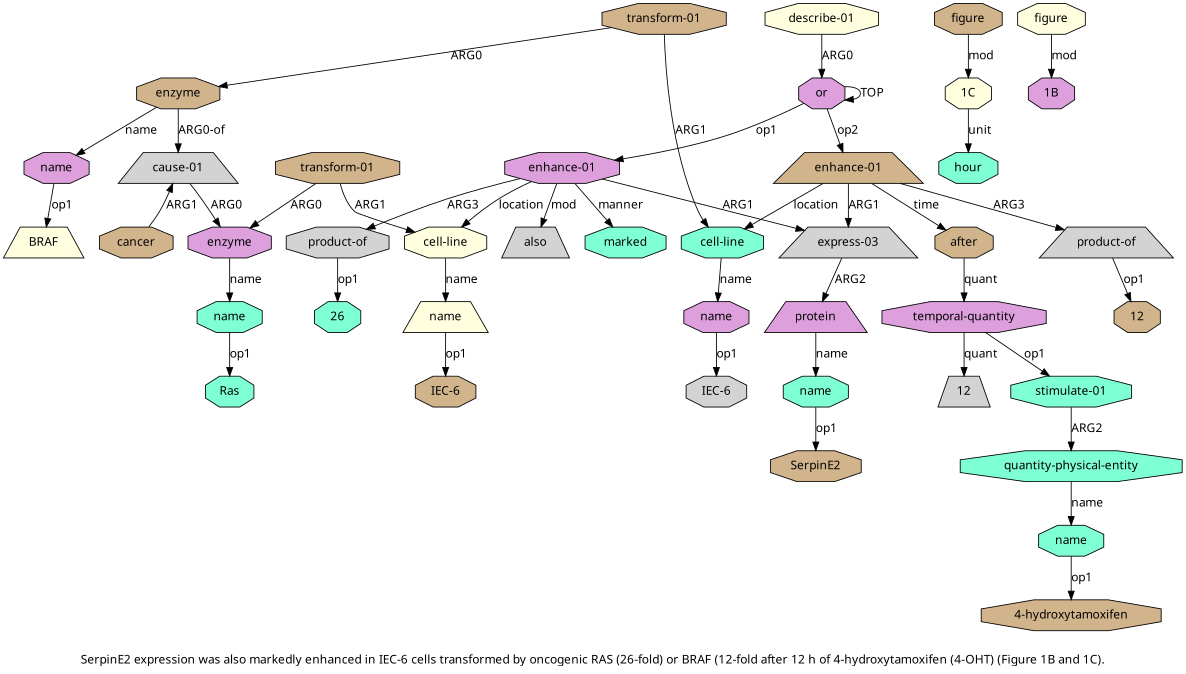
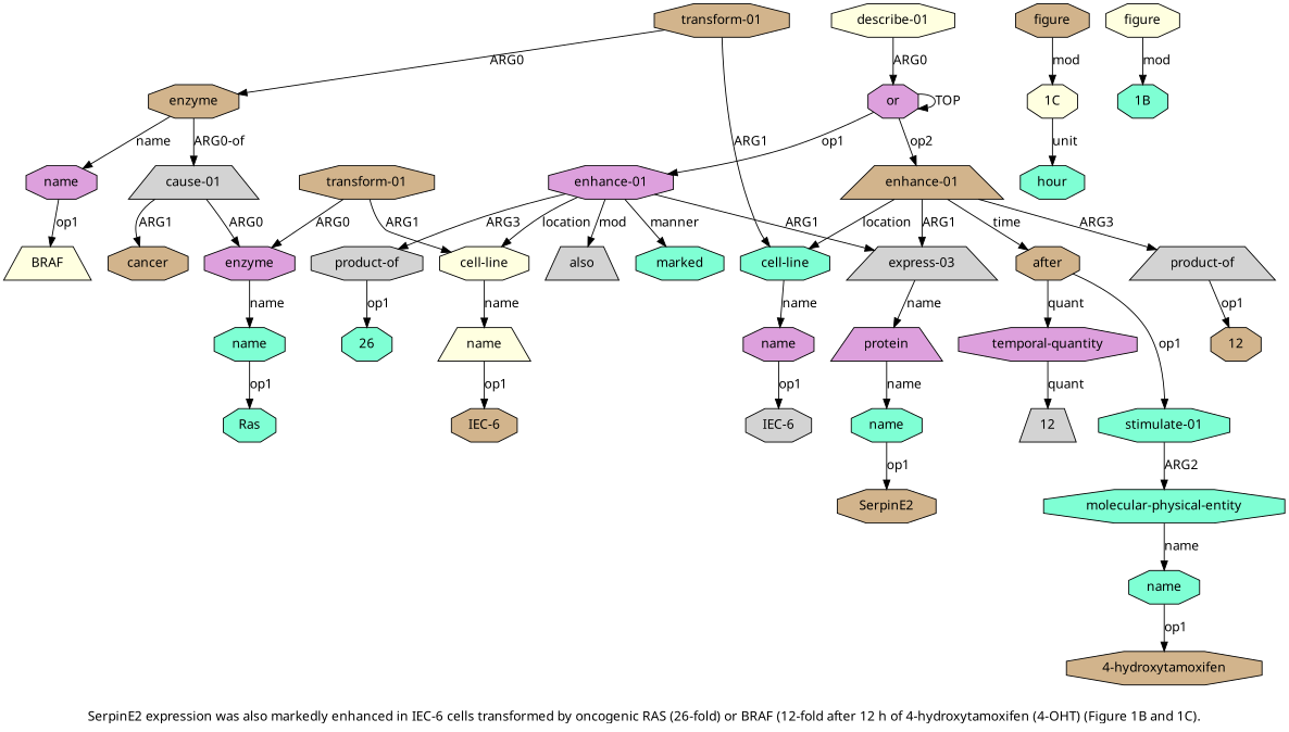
  digraph {
    fontname="Noto Sans"
    label="SerpinE2 expression was also markedly enhanced in IEC-6 cells transformed by oncogenic RAS (26-fold) or BRAF (12-fold after 12 h of 4-hydroxytamoxifen (4-OHT) (Figure 1B and 1C)."
    node [color=black fillcolor=tan fontname="Noto Sans" gold_ind=-1 gold_label=name shape=octagon style=filled test_ind=-1 test_label=name]
    edge [color=black fontname="Noto Sans" gold_label=op1 test_label=op1]
    n1 [fillcolor=aquamarine gold_ind=20 label=name test_ind=20]
    n2 [gold_label="4-hydroxytamoxifen" label="4-hydroxytamoxifen" test_label="4-hydroxytamoxifen"]
    n3 [fillcolor=plum gold_ind=21 gold_label="temporal-quantity" label="temporal-quantity" test_ind=21 test_label="temporal-quantity"]
    n4 [fillcolor=lightgrey gold_label=12 label=12 shape=trapezium test_label=12]
    n5 [fillcolor=aquamarine gold_ind=22 gold_label=hour label=hour test_ind=22 test_label=hour]
    n6 [fillcolor=aquamarine gold_ind=23 gold_label="cell-line" label="cell-line" test_ind=23 test_label="cell-line"]
    n7 [fillcolor=plum gold_ind=24 label=name test_ind=24]
    n8 [fillcolor=lightgrey gold_label="IEC-6" label="IEC-6" test_label="IEC-6"]
    n9 [gold_ind=25 gold_label="transform-01" label="transform-01" test_ind=25 test_label="transform-01"]
    n10 [gold_ind=26 gold_label=enzyme label=enzyme test_ind=26 test_label=enzyme]
    n11 [fillcolor=plum gold_ind=27 label=name test_ind=27]
    n12 [fillcolor=lightgrey gold_ind=13 gold_label="cause-01" label="cause-01" shape=trapezium test_ind=13 test_label="cause-01"]
    n13 [fillcolor=lightyellow gold_label=BRAF label=BRAF shape=trapezium test_label=BRAF]
    n14 [gold_ind=14 gold_label=cancer label=cancer test_ind=14 test_label=cancer]
    n15 [fillcolor=plum gold_ind=11 gold_label=enzyme label=enzyme test_ind=11 test_label=enzyme]
    n16 [fillcolor=aquamarine gold_ind=12 label=name test_ind=12]
    n17 [fillcolor=lightyellow gold_ind=28 gold_label="describe-01" label="describe-01" test_ind=28 test_label="describe-01"]
    n18 [fillcolor=plum gold_ind=0 gold_label=or label=or test_ind=0 test_label=or]
    n19 [gold_ind=15 gold_label="enhance-01" label="enhance-01" shape=trapezium test_ind=15 test_label="enhance-01"]
    n20 [fillcolor=plum gold_ind=1 gold_label="enhance-01" label="enhance-01" test_ind=1 test_label="enhance-01"]
    n21 [gold_ind=31 gold_label=figure label=figure test_ind=31 test_label=figure]
    n22 [fillcolor=lightyellow gold_label="1C" label="1C" test_label="1C"]
    n23 [fillcolor=lightyellow gold_ind=30 gold_label=figure label=figure test_ind=30 test_label=figure]
-   n24 [fillcolor=plum gold_label="1B" label="1B" test_label="1B"]
+   n24 [fillcolor=aquamarine gold_label="1B" label="1B" test_label="1B"]
    n25 [gold_ind=17 gold_label=after label=after test_ind=17 test_label=after]
    n26 [fillcolor=lightgrey gold_ind=16 gold_label="product-of" label="product-of" shape=trapezium test_ind=16 test_label="product-of"]
    n27 [fillcolor=lightgrey gold_ind=2 gold_label="express-03" label="express-03" shape=trapezium test_ind=2 test_label="express-03"]
    n28 [fillcolor=lightyellow gold_ind=8 gold_label="cell-line" label="cell-line" test_ind=8 test_label="cell-line"]
    n29 [fillcolor=lightgrey gold_ind=5 gold_label="product-of" label="product-of" test_ind=5 test_label="product-of"]
    n30 [fillcolor=lightgrey gold_ind=7 gold_label=also label=also shape=trapezium test_ind=7 test_label=also]
    n31 [fillcolor=aquamarine gold_ind=6 gold_label=marked label=marked test_ind=6 test_label=marked]
    n32 [gold_label=SerpinE2 label=SerpinE2 test_label=SerpinE2]
    n33 [gold_label=12 label=12 test_label=12]
    n34 [fillcolor=aquamarine gold_ind=18 gold_label="stimulate-01" label="stimulate-01" test_ind=18 test_label="stimulate-01"]
    n35 [fillcolor=plum gold_ind=3 gold_label=protein label=protein shape=trapezium test_ind=3 test_label=protein]
-   n36 [fillcolor=aquamarine gold_ind=19 gold_label="molecular-physical-entity" label="quantity-physical-entity" test_ind=19 test_label="molecular-physical-entity"]
+   n36 [fillcolor=aquamarine gold_ind=19 gold_label="molecular-physical-entity" label="molecular-physical-entity" test_ind=19 test_label="molecular-physical-entity"]
    n37 [fillcolor=aquamarine gold_ind=4 label=name test_ind=4]
    n38 [fillcolor=aquamarine gold_label=Ras label=Ras test_label=Ras]
    n39 [gold_ind=10 gold_label="transform-01" label="transform-01" test_ind=10 test_label="transform-01"]
    n40 [fillcolor=lightyellow gold_ind=9 label=name shape=trapezium test_ind=9]
    n41 [gold_label="IEC-6" label="IEC-6" test_label="IEC-6"]
    n42 [fillcolor=aquamarine gold_label=26 label=26 test_label=26]
    n1 -> n2 [label=op1]
    n3 -> n4 [gold_label=quant label=quant test_label=quant]
    n6 -> n7 [gold_label=name label=name test_label=name]
    n7 -> n8 [label=op1]
    n9 -> n6 [gold_label=ARG1 label=ARG1 test_label=ARG1]
    n9 -> n10 [gold_label=ARG0 label=ARG0 test_label=ARG0]
    n10 -> n11 [gold_label=name label=name test_label=name]
    n10 -> n12 [gold_label="ARG0-of" label="ARG0-of" test_label="ARG0-of"]
    n11 -> n13 [label=op1]
-   n14 -> n12 [gold_label=ARG1 label=ARG1 test_label=ARG1]
+   n12 -> n14 [gold_label=ARG1 label=ARG1 test_label=ARG1]
    n12 -> n15 [gold_label=ARG0 label=ARG0 test_label=ARG0]
    n15 -> n16 [gold_label=name label=name test_label=name]
    n16 -> n38 [label=op1]
    n17 -> n18 [gold_label=ARG1 label=ARG0 test_label=ARG1]
    n18 -> n18 [gold_label=TOP label=TOP test_label=TOP]
    n18 -> n19 [gold_label=op2 label=op2 test_label=op2]
    n18 -> n20 [label=op1]
    n19 -> n6 [gold_label=location label=location test_label=location]
    n19 -> n25 [gold_label=time label=time test_label=time]
    n19 -> n26 [gold_label=ARG3 label=ARG3 test_label=ARG3]
    n19 -> n27 [gold_label=ARG1 label=ARG1 test_label=ARG1]
    n20 -> n27 [gold_label=ARG1 label=ARG1 test_label=ARG1]
    n20 -> n28 [gold_label=location label=location test_label=location]
    n20 -> n29 [gold_label=ARG3 label=ARG3 test_label=ARG3]
    n20 -> n30 [gold_label=mod label=mod test_label=mod]
    n20 -> n31 [gold_label=manner label=manner test_label=manner]
    n21 -> n22 [gold_label=mod label=mod test_label=mod]
    n22 -> n5 [gold_label=unit label=unit test_label=unit]
    n23 -> n24 [gold_label=mod label=mod test_label=mod]
    n25 -> n3 [gold_label=quant label=quant test_label=quant]
-   n3 -> n34 [label=op1]
+   n25 -> n34 [label=op1]
    n26 -> n33 [label=op1]
-   n27 -> n35 [gold_label=ARG2 label=ARG2 test_label=ARG2]
+   n27 -> n35 [gold_label=ARG2 label=name test_label=ARG2]
    n28 -> n40 [gold_label=name label=name test_label=name]
    n29 -> n42 [label=op1]
    n34 -> n36 [gold_label=ARG2 label=ARG2 test_label=ARG2]
    n35 -> n37 [gold_label=name label=name test_label=name]
    n36 -> n1 [gold_label=name label=name test_label=name]
    n37 -> n32 [label=op1]
    n39 -> n15 [gold_label=ARG0 label=ARG0 test_label=ARG0]
    n39 -> n28 [gold_label=ARG1 label=ARG1 test_label=ARG1]
    n40 -> n41 [label=op1]
  }
